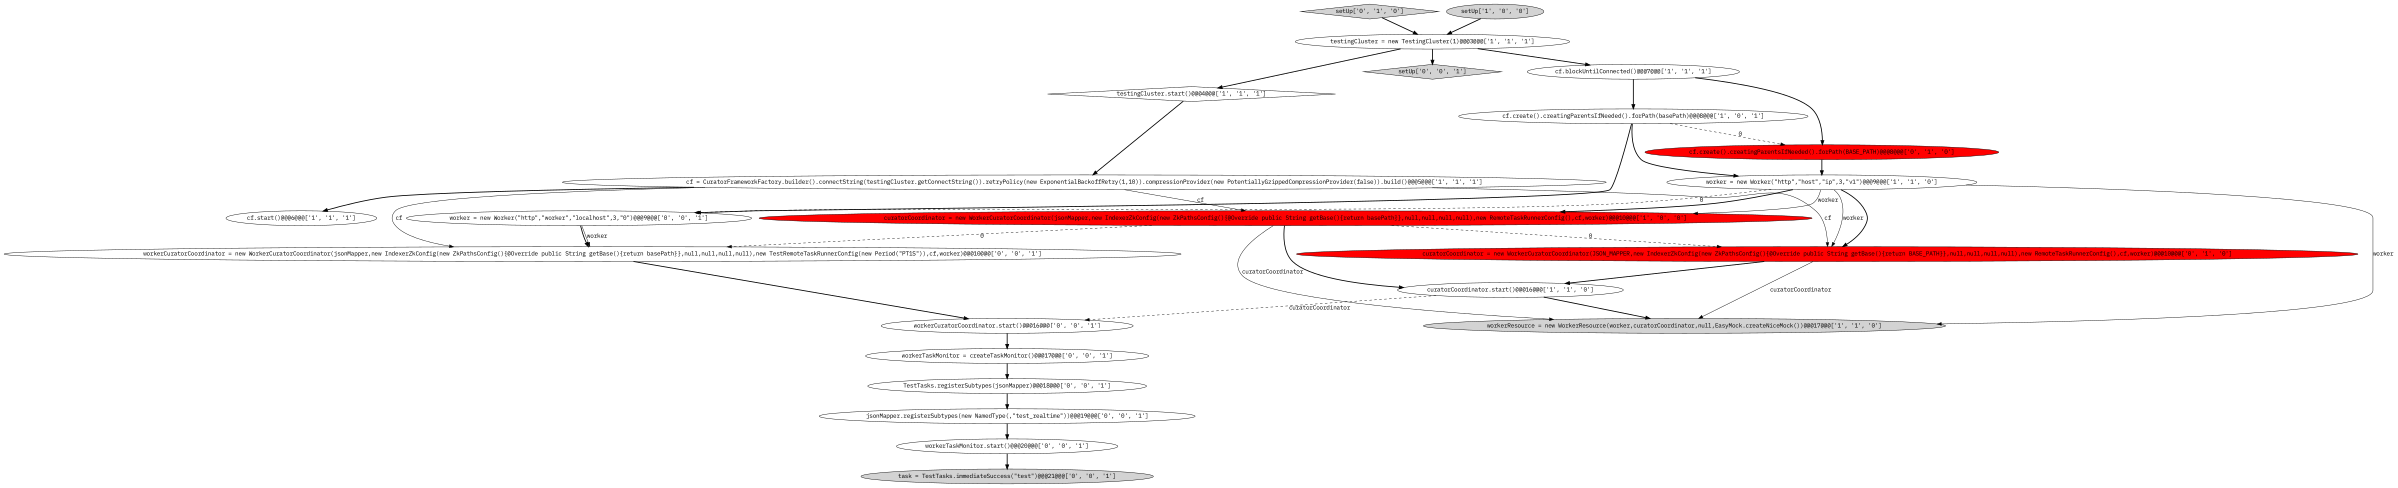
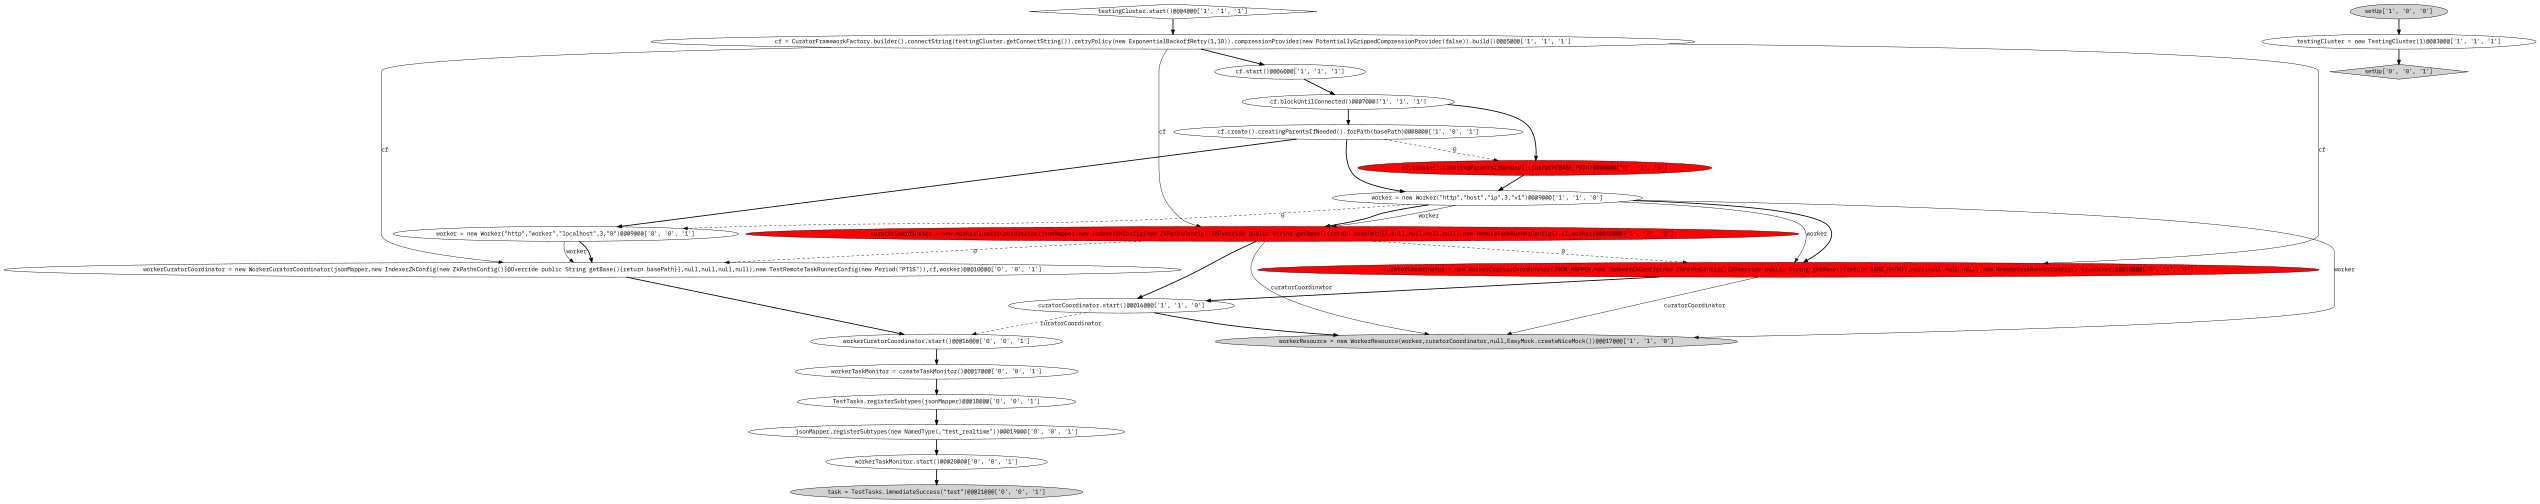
  digraph {
    fontname="IBM Plex Mono"
    node [fillcolor=white fontname="IBM Plex Mono" shape=ellipse style=filled]
    edge [fontname="IBM Plex Mono" style=bold]
    n1 [label="worker = new Worker(\"http\",\"worker\",\"localhost\",3,\"0\")@@@9@@@['0', '0', '1']"]
    n2 [label="workerCuratorCoordinator = new WorkerCuratorCoordinator(jsonMapper,new IndexerZkConfig(new ZkPathsConfig(){@Override public String getBase(){return basePath}},null,null,null,null),new TestRemoteTaskRunnerConfig(new Period(\"PT1S\")),cf,worker)@@@10@@@['0', '0', '1']"]
    n3 [label="workerCuratorCoordinator.start()@@@16@@@['0', '0', '1']"]
    n4 [fillcolor=red label="curatorCoordinator = new WorkerCuratorCoordinator(jsonMapper,new IndexerZkConfig(new ZkPathsConfig(){@Override public String getBase(){return basePath}},null,null,null,null),new RemoteTaskRunnerConfig(),cf,worker)@@@10@@@['1', '0', '0']"]
    n5 [fillcolor=lightgray label="workerResource = new WorkerResource(worker,curatorCoordinator,null,EasyMock.createNiceMock())@@@17@@@['1', '1', '0']"]
    n6 [fillcolor=red label="curatorCoordinator = new WorkerCuratorCoordinator(JSON_MAPPER,new IndexerZkConfig(new ZkPathsConfig(){@Override public String getBase(){return BASE_PATH}},null,null,null,null),new RemoteTaskRunnerConfig(),cf,worker)@@@10@@@['0', '1', '0']"]
    n7 [label="curatorCoordinator.start()@@@16@@@['1', '1', '0']"]
    n8 [label="testingCluster.start()@@@4@@@['1', '1', '1']" shape=diamond]
    n9 [label="cf = CuratorFrameworkFactory.builder().connectString(testingCluster.getConnectString()).retryPolicy(new ExponentialBackoffRetry(1,10)).compressionProvider(new PotentiallyGzippedCompressionProvider(false)).build()@@@5@@@['1', '1', '1']"]
    n10 [label="cf.start()@@@6@@@['1', '1', '1']"]
    n11 [fillcolor=lightgray label="task = TestTasks.immediateSuccess(\"test\")@@@21@@@['0', '0', '1']"]
    n12 [fillcolor=lightgray label="setUp['0', '0', '1']" shape=diamond]
    n13 [label="testingCluster = new TestingCluster(1)@@@3@@@['1', '1', '1']"]
    n14 [label="cf.blockUntilConnected()@@@7@@@['1', '1', '1']"]
    n15 [label="cf.create().creatingParentsIfNeeded().forPath(basePath)@@@8@@@['1', '0', '1']"]
    n16 [fillcolor=red label="cf.create().creatingParentsIfNeeded().forPath(BASE_PATH)@@@8@@@['0', '1', '0']"]
    n17 [label="worker = new Worker(\"http\",\"host\",\"ip\",3,\"v1\")@@@9@@@['1', '1', '0']"]
    n18 [label="jsonMapper.registerSubtypes(new NamedType(,\"test_realtime\"))@@@19@@@['0', '0', '1']"]
    n19 [label="workerTaskMonitor.start()@@@20@@@['0', '0', '1']"]
    n20 [label="workerTaskMonitor = createTaskMonitor()@@@17@@@['0', '0', '1']"]
    n21 [label="TestTasks.registerSubtypes(jsonMapper)@@@18@@@['0', '0', '1']"]
-   n22 [fillcolor=lightgray label="setUp['0', '1', '0']" shape=diamond]
    n23 [fillcolor=lightgray label="setUp['1', '0', '0']"]
    n1 -> n2 [label=worker style=solid]
    n1 -> n2
    n2 -> n3
    n3 -> n20
    n4 -> n2 [label=0 style=dashed]
    n4 -> n5 [label=curatorCoordinator style=solid]
    n4 -> n6 [label=0 style=dashed]
    n4 -> n7
    n6 -> n5 [label=curatorCoordinator style=solid]
    n6 -> n7
    n7 -> n3 [label=curatorCoordinator style=dashed]
    n7 -> n5
    n8 -> n9
    n9 -> n2 [label=cf style=solid]
    n9 -> n4 [label=cf style=solid]
    n9 -> n6 [label=cf style=solid]
    n9 -> n10
-   n13 -> n14
-   n13 -> n8
+   n10 -> n14
    n13 -> n12
    n14 -> n15
    n14 -> n16
    n15 -> n1
    n15 -> n16 [label=0 style=dashed]
    n15 -> n17
    n16 -> n17
    n17 -> n1 [label=0 style=dashed]
    n17 -> n4 [label=worker style=solid]
    n17 -> n4
    n17 -> n5 [label=worker style=solid]
    n17 -> n6 [label=worker style=solid]
    n17 -> n6
    n18 -> n19
    n19 -> n11
    n20 -> n21
    n21 -> n18
-   n22 -> n13
    n23 -> n13
  }
